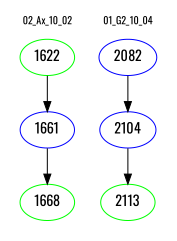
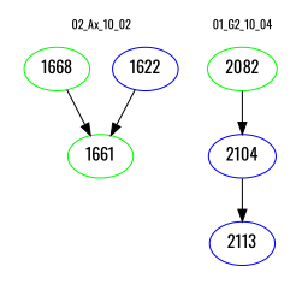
  digraph {
    fontname=Oswald
    node [color=blue fontname=Oswald]
    edge [color=black fontname=Oswald]
-   n1 [label=1661]
-   n2 [color=green label=1622]
+   n1 [color=green label=1661]
+   n2 [label=1622]
    n3 [color=green label=1668]
    n4 [label=2104]
-   n5 [label=2082]
-   n6 [color=green label=2113]
+   n5 [color=green label=2082]
+   n6 [label=2113]
    subgraph cluster_1 {
      color=white
      fontsize=10
      label="02_Ax_10_02"
      n1
      n2
      n3
    }
    subgraph cluster_2 {
      color=white
      fontsize=10
      label="01_G2_10_04"
      n4
      n5
      n6
    }
-   n1 -> n3
+   n3 -> n1
    n2 -> n1
    n4 -> n6
    n5 -> n4
  }
